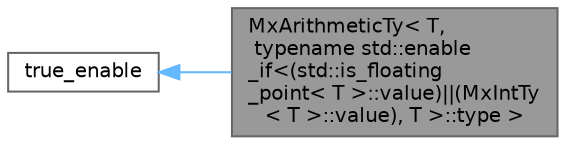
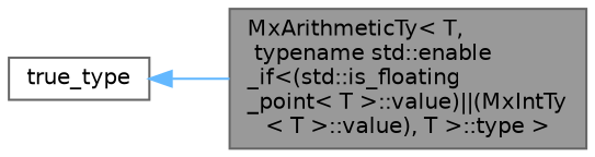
  digraph {
    rankdir=LR
    node [color=gray40 fontname=Helvetica fontsize=10 shape=box style=filled]
    n1 [fillcolor=grey60 fontcolor=black height=0.2 label="MxArithmeticTy\< T,\l typename std::enable\l_if\<(std::is_floating\l_point\< T \>::value)\|\|(MxIntTy\l\< T \>::value), T \>::type \>" width=0.4]
-   n2 [fillcolor=white height=0.2 label=true_enable width=0.4]
+   n2 [fillcolor=white height=0.2 label=true_type width=0.4]
    n2 -> n1 [color=steelblue1 dir=back fontname=Helvetica fontsize=10 labelfontname=Helvetica labelfontsize=10 style=solid]
  }
